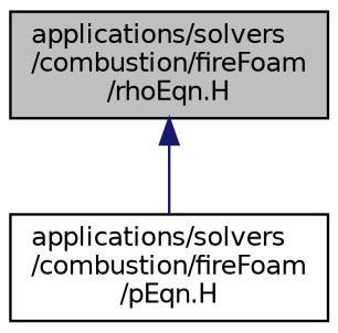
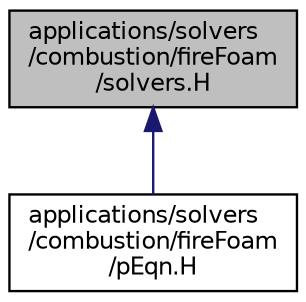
  digraph {
    node [color=black fontname=Helvetica fontsize=10 shape=record]
-   n1 [fillcolor=grey75 fontcolor=black height=0.2 label="applications/solvers\l/combustion/fireFoam\l/rhoEqn.H" style=filled width=0.4]
+   n1 [fillcolor=grey75 fontcolor=black height=0.2 label="applications/solvers\l/combustion/fireFoam\l/solvers.H" style=filled width=0.4]
    n2 [height=0.2 label="applications/solvers\l/combustion/fireFoam\l/pEqn.H" width=0.4]
    n1 -> n2 [color=midnightblue dir=back fontname=Helvetica fontsize=10 labelfontname=Helvetica labelfontsize=10 style=solid]
  }
